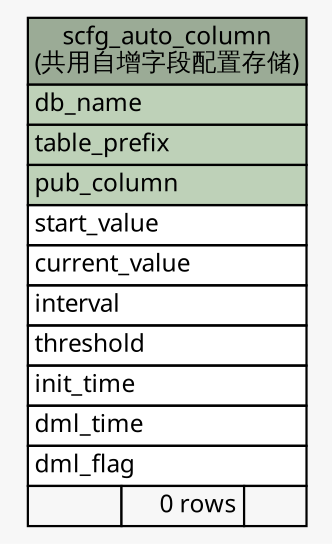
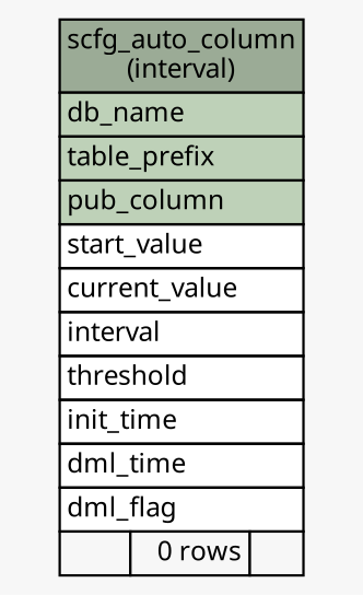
  digraph {
    bgcolor="#f7f7f7"
    fontname="Microsoft YaHei"
    fontsize=11
    nodesep=0.18
    rankdir=RL
    ranksep=0.46
-   n1 [fontname="Microsoft YaHei" fontsize=11 label=<     <TABLE BORDER="0" CELLBORDER="1" CELLSPACING="0" BGCOLOR="#ffffff">       <TR><TD COLSPAN="3" BGCOLOR="#9bab96" ALIGN="CENTER">scfg_auto_column<br/>(共用自增字段配置存储)</TD></TR>       <TR><TD PORT="db_name" COLSPAN="3" BGCOLOR="#bed1b8" ALIGN="LEFT">db_name</TD></TR>       <TR><TD PORT="table_prefix" COLSPAN="3" BGCOLOR="#bed1b8" ALIGN="LEFT">table_prefix</TD></TR>       <TR><TD PORT="pub_column" COLSPAN="3" BGCOLOR="#bed1b8" ALIGN="LEFT">pub_column</TD></TR>       <TR><TD PORT="start_value" COLSPAN="3" ALIGN="LEFT">start_value</TD></TR>       <TR><TD PORT="current_value" COLSPAN="3" ALIGN="LEFT">current_value</TD></TR>       <TR><TD PORT="interval" COLSPAN="3" ALIGN="LEFT">interval</TD></TR>       <TR><TD PORT="threshold" COLSPAN="3" ALIGN="LEFT">threshold</TD></TR>       <TR><TD PORT="init_time" COLSPAN="3" ALIGN="LEFT">init_time</TD></TR>       <TR><TD PORT="dml_time" COLSPAN="3" ALIGN="LEFT">dml_time</TD></TR>       <TR><TD PORT="dml_flag" COLSPAN="3" ALIGN="LEFT">dml_flag</TD></TR>       <TR><TD ALIGN="LEFT" BGCOLOR="#f7f7f7">  </TD><TD ALIGN="RIGHT" BGCOLOR="#f7f7f7">0 rows</TD><TD ALIGN="RIGHT" BGCOLOR="#f7f7f7">  </TD></TR>     </TABLE>> shape=plaintext]
+   n1 [fontname="Microsoft YaHei" fontsize=11 label=<     <TABLE BORDER="0" CELLBORDER="1" CELLSPACING="0" BGCOLOR="#ffffff">       <TR><TD COLSPAN="3" BGCOLOR="#9bab96" ALIGN="CENTER">scfg_auto_column<br/>(interval)</TD></TR>       <TR><TD PORT="db_name" COLSPAN="3" BGCOLOR="#bed1b8" ALIGN="LEFT">db_name</TD></TR>       <TR><TD PORT="table_prefix" COLSPAN="3" BGCOLOR="#bed1b8" ALIGN="LEFT">table_prefix</TD></TR>       <TR><TD PORT="pub_column" COLSPAN="3" BGCOLOR="#bed1b8" ALIGN="LEFT">pub_column</TD></TR>       <TR><TD PORT="start_value" COLSPAN="3" ALIGN="LEFT">start_value</TD></TR>       <TR><TD PORT="current_value" COLSPAN="3" ALIGN="LEFT">current_value</TD></TR>       <TR><TD PORT="interval" COLSPAN="3" ALIGN="LEFT">interval</TD></TR>       <TR><TD PORT="threshold" COLSPAN="3" ALIGN="LEFT">threshold</TD></TR>       <TR><TD PORT="init_time" COLSPAN="3" ALIGN="LEFT">init_time</TD></TR>       <TR><TD PORT="dml_time" COLSPAN="3" ALIGN="LEFT">dml_time</TD></TR>       <TR><TD PORT="dml_flag" COLSPAN="3" ALIGN="LEFT">dml_flag</TD></TR>       <TR><TD ALIGN="LEFT" BGCOLOR="#f7f7f7">  </TD><TD ALIGN="RIGHT" BGCOLOR="#f7f7f7">0 rows</TD><TD ALIGN="RIGHT" BGCOLOR="#f7f7f7">  </TD></TR>     </TABLE>> shape=plaintext]
  }
